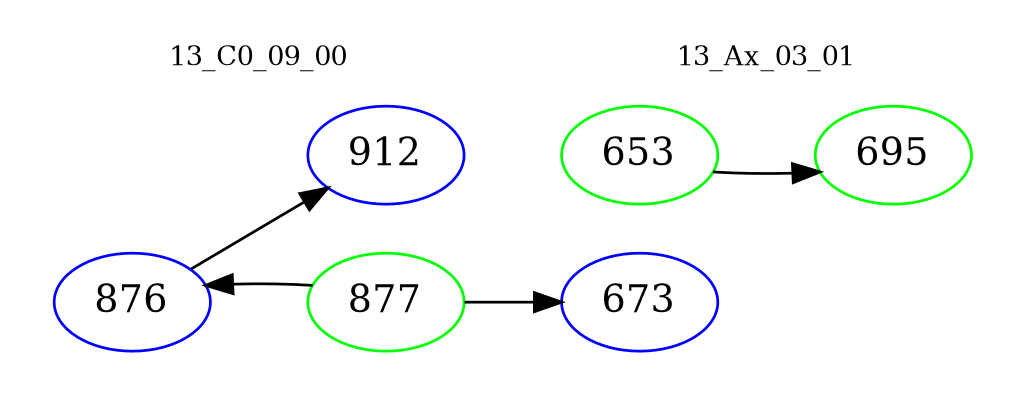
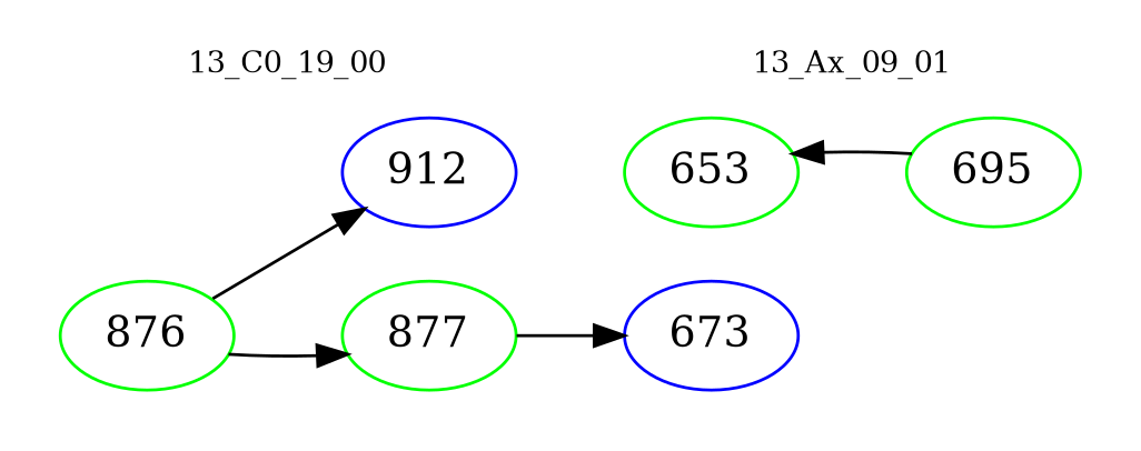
  digraph {
    rankdir=LR
    node [color=green]
    edge [color=black]
    n1 [label=653]
    n2 [color=blue label=673]
    n3 [label=695]
-   n4 [color=blue label=876]
+   n4 [label=876]
    n5 [label=877]
    n6 [color=blue label=912]
    subgraph cluster_1 {
      color=white
      fontsize=10
-     label="13_Ax_03_01"
+     label="13_Ax_09_01"
      n1
      n2
      n3
    }
    subgraph cluster_2 {
      color=white
      fontsize=10
-     label="13_C0_09_00"
+     label="13_C0_19_00"
      n4
      n5
      n6
    }
-   n1 -> n3
-   n5 -> n4
+   n3 -> n1
+   n4 -> n5
    n4 -> n6
    n5 -> n2
  }
